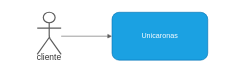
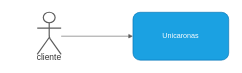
  <mxCell id="0" />
  <mxCell id="1" parent="0" />
  <mxCell id="2" value="" style="vsdxID=1;fillColor=none;gradientColor=none;strokeColor=none;strokeWidth=2;spacingTop=-3;spacingBottom=-3;spacingLeft=-3;spacingRight=-3;points=[[0,0.5,0],[1,0.5,0],[0.5,1,0],[0.5,0,0]];labelBackgroundColor=none;rounded=1;html=1;whiteSpace=wrap;" vertex="1" parent="1"><mxGeometry x="61" y="20" width="40" height="80" as="geometry" /></mxCell>
  <mxCell id="3" style="vsdxID=2;fillColor=#FFFFFF;gradientColor=none;shape=stencil(hVNZEsIgDD0Nv0xILNVPx+UCnqBj0TIu7WBdTy8aVGpb7Vf6FniEIGhyKLLKCIRD7cqNOdu8LgRNBaLdF8bZ2leCZoImq9KZtSuP+5z/q8wrEZ6IydmjHmqEzC0X9mYYA0kqTZhg5648PXa8MJ8OZKqZvoZVeJk5q5dHx3LV1gdIpRI0RB8yf0HmNUkdoGuAUMlRElsoWIj5BIKeIv0nFow7kpGWNGwm693mFSPxlg7+FbP3ZBT5m0nj7nXG7N0z8AM5HMW0akaOTxkg+N07+BMovh7VXBHbd46/U1Lb0dcYXz+HmMfbbrf8Bt6T54vvofcQPxia3QE=);strokeColor=#5e5e5e;strokeWidth=2;spacingTop=-3;spacingBottom=-3;spacingLeft=-3;spacingRight=-3;points=[[0,0.5,0],[1,0.5,0],[0.5,1,0],[0.5,0,0]];labelBackgroundColor=none;rounded=1;html=1;whiteSpace=wrap;" vertex="1" parent="2"><mxGeometry width="40" height="80" as="geometry" /></mxCell>
  <mxCell id="4" style="vsdxID=3;fillColor=#FFFFFF;gradientColor=none;shape=stencil(tZJLUsQgEIZPwzIUdAcT1uN4AU9AGSahjCFF0HmcXpJGK3EcSxfu6P//mn5UM9xNnRktAzHF4J/t0TWxY3jPANzQ2eBiejHcM9wdfLBt8K9DQ/FoEgliUWxDOXKmQZjw9OguljTBUVaKDMp88W9zxRP5SpB3phAk10Q/EN274TZdao64plPpualMg+agKSHkDIlcAEkfX5afSmaU4mWdmcKc3FQEH010fsgjkdeb0NoiVSwOvWk31nS0drySv51Iiu1IdcWreo3/bV0/0gr4XXW7lX9sZAsjcF3+fiVXeHos57cEdLlr7+upJonOHPfv);strokeColor=#5e5e5e;strokeWidth=2;spacingTop=-3;spacingBottom=-3;spacingLeft=-3;spacingRight=-3;points=[[0,0.5,0],[1,0.5,0],[0.5,1,0],[0.5,0,0]];labelBackgroundColor=none;rounded=1;html=1;whiteSpace=wrap;" vertex="1" parent="2"><mxGeometry width="40" height="80" as="geometry" /></mxCell>
  <mxCell id="5" style="vsdxID=4;fillColor=#FFFFFF;gradientColor=none;shape=stencil(vVPLcoQgEPwajlI8osh5s/mB/QIqskrFiIUk6+brg45a4mpuWU7Q00xPDwzip65SrUaMdN7ZD30zha8Qf0WMmabSzviwQ/yM+OlqnS6d/WoKOLcqMBkZEV3AHTqwGVHu/WJ+NGAc50SuVwYkyPJpvwf1HrgEQvf5Jucj8AbckHYQnLgZZjnQ3cRnWEhAJorAaZRwSt8nqjdd4qxX3tgmitXKlToJSsm1VmUU6m5atyuYrmurTbPyIdmu8q4PifnGxwumIvJByUFjnmBlqy0znIljN2Kp3S3F0vhVHpqzSPy/m+2PmKV3vaT44YOleWTlqDVPcPL3qITNOJ/zYTu8AYLB5+df);strokeColor=#5e5e5e;strokeWidth=2;spacingTop=-3;spacingBottom=-3;spacingLeft=-3;spacingRight=-3;points=[[0,0.5,0],[1,0.5,0],[0.5,1,0],[0.5,0,0]];labelBackgroundColor=none;rounded=1;html=1;whiteSpace=wrap;" vertex="1" parent="2"><mxGeometry width="40" height="80" as="geometry" /></mxCell>
  <mxCell id="6" value="&lt;div style=&quot;font-size: 1px&quot;&gt;&lt;p style=&quot;align:center;margin-left:0;margin-right:0;margin-top:0px;margin-bottom:0px;text-indent:0;valign:middle;direction:ltr;&quot;&gt;&lt;font style=&quot;font-size:14.11px;font-family:Arial;color:#333333;direction:ltr;letter-spacing:0px;line-height:100%;opacity:1&quot;&gt;cliente&lt;/font&gt;&lt;/p&gt;&lt;/div&gt;" style="text;vsdxID=1;fillColor=none;gradientColor=none;strokeColor=none;strokeWidth=2;spacingTop=-3;spacingBottom=-3;spacingLeft=-3;spacingRight=-3;points=[[0,0.5,0],[1,0.5,0],[0.5,1,0],[0.5,0,0]];labelBackgroundColor=none;rounded=1;html=1;whiteSpace=wrap;verticalAlign=middle;align=center;;html=1;" vertex="1" parent="2"><mxGeometry x="-40.64" y="70.196" width="121.92" height="9.804" as="geometry" /></mxCell>
  <mxCell id="7" value="" style="vsdxID=5;edgeStyle=none;startArrow=block;endArrow=none;startSize=5;endSize=5;strokeColor=#5E5E5E;spacingTop=-3;spacingBottom=-3;spacingLeft=-3;spacingRight=-3;verticalAlign=middle;html=1;labelBackgroundColor=none;rounded=1;" edge="1" parent="1" source="8" target="3"><mxGeometry relative="1" as="geometry"><Array as="points" /><mxPoint x="171" y="120" as="sourcePoint" /><mxPoint x="46.8" y="45" as="targetPoint" /></mxGeometry></mxCell>
- <mxCell id="8" value="Unicaronas" style="rounded=1;whiteSpace=wrap;html=1;strokeColor=#006EAF;fillColor=#1ba1e2;fontColor=#ffffff;" vertex="1" parent="1"><mxGeometry x="186" y="20" width="160" height="80" as="geometry" /></mxCell>
+ <mxCell id="8" value="Unicaronas" style="rounded=1;whiteSpace=wrap;html=1;strokeColor=#006EAF;fillColor=#1ba1e2;fontColor=#ffffff;" vertex="1" parent="1"><mxGeometry x="221" y="20" width="160" height="80" as="geometry" /></mxCell>
